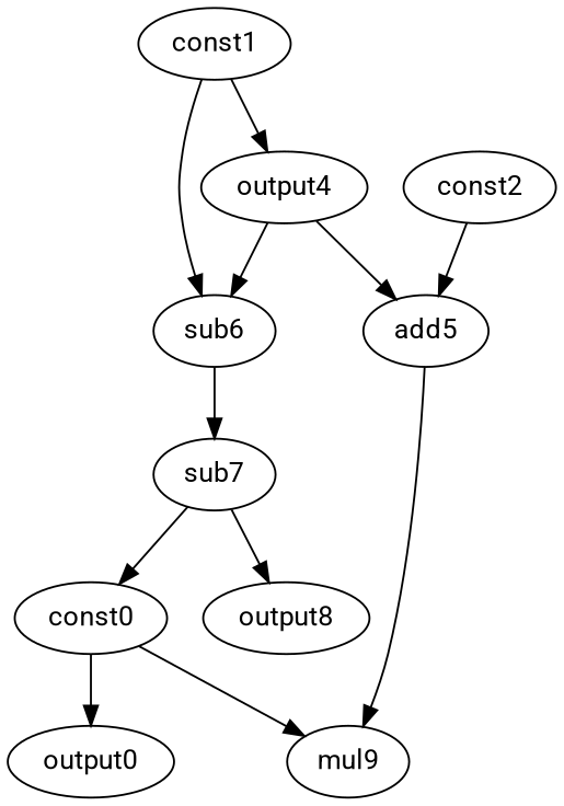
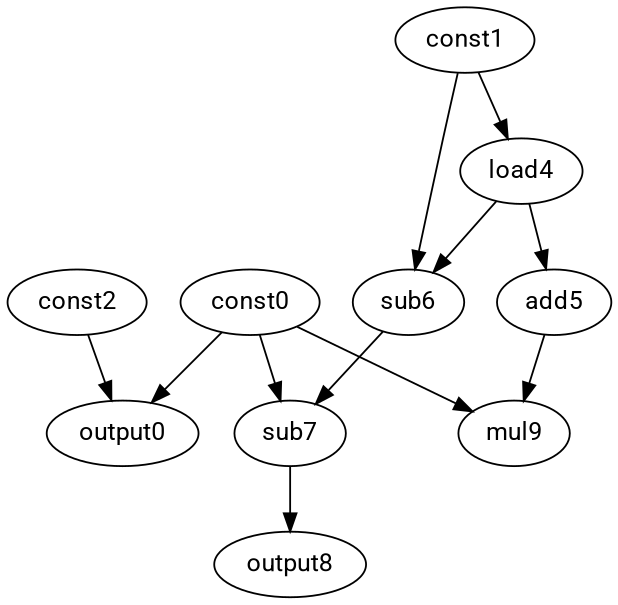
  digraph {
    fontname=Roboto
    node [fontname=Roboto opcode=const]
    edge [fontname=Roboto operand=0]
    n1 [label=output0 opcode=output]
    const0
    sub7 [opcode=sub]
    mul9 [opcode=mul]
    output8 [opcode=output]
-   load4 [opcode=load label=output4]
+   load4 [opcode=load]
    const1
    sub6 [opcode=sub]
    add5 [opcode=add]
    const2
    const0 -> n1
-   sub7 -> const0
+   const0 -> sub7
    const0 -> mul9
    sub7 -> output8
    load4 -> sub6 [operand=1]
    load4 -> add5 [operand=1]
    const1 -> load4
    const1 -> sub6
    sub6 -> sub7 [operand=1]
    add5 -> mul9 [operand=1]
-   const2 -> add5
+   const2 -> n1
  }
